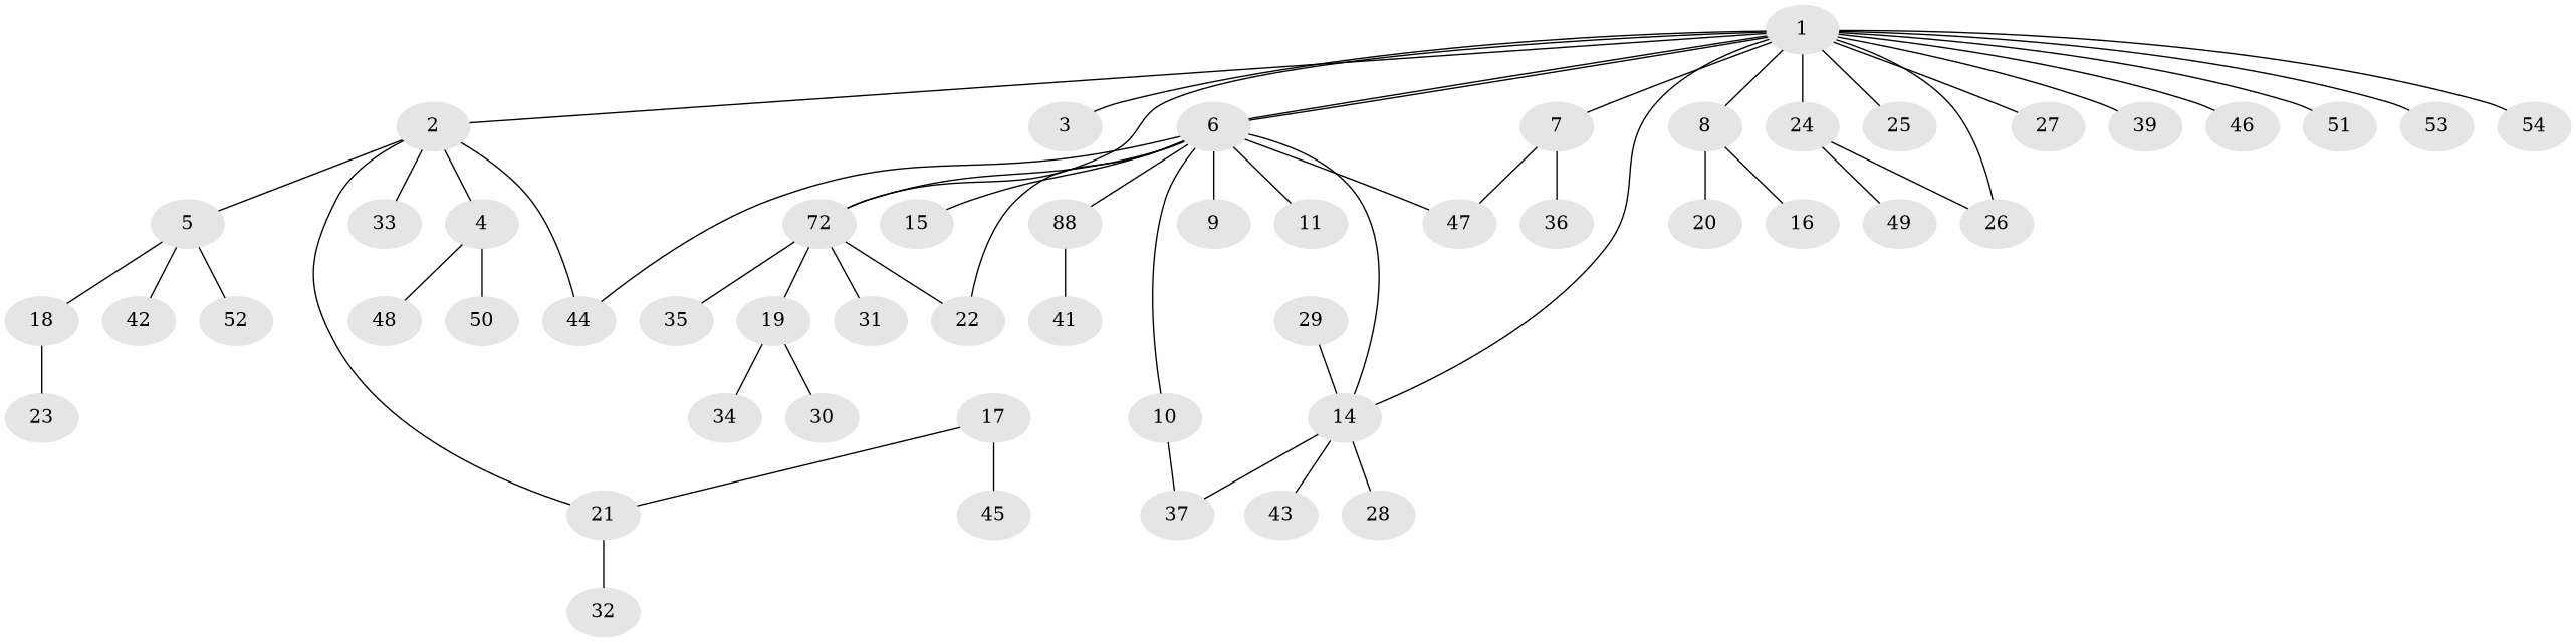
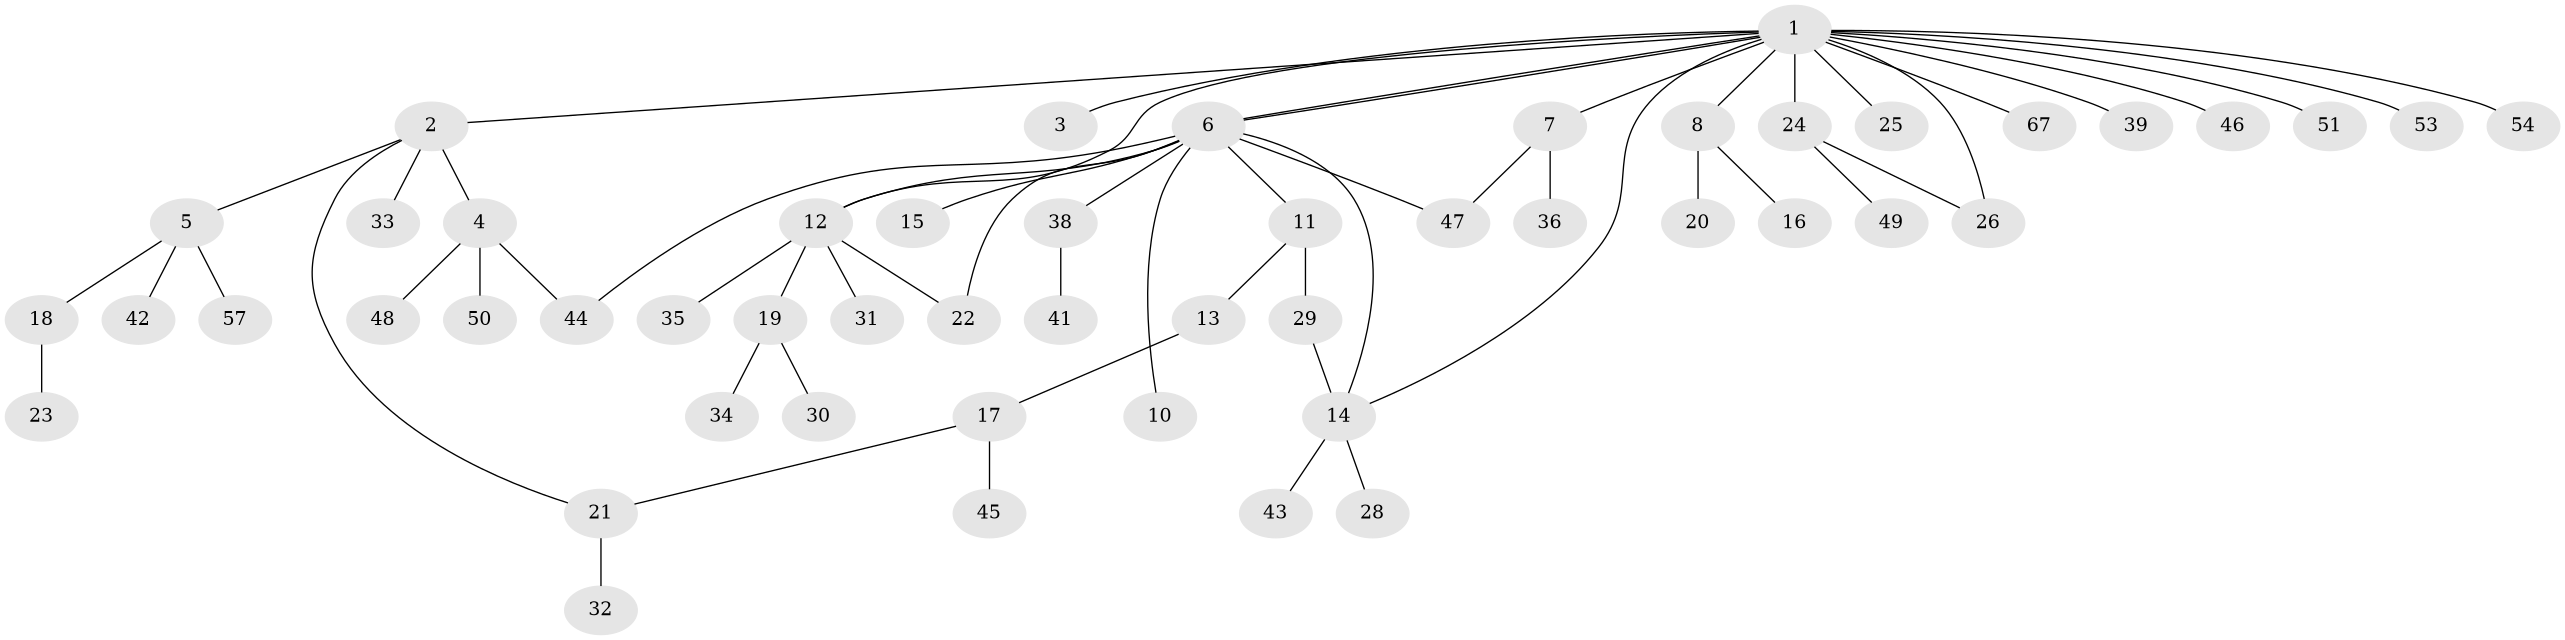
  graph {
    fontname="DejaVu Serif"
    node [color=gray90 fontname="DejaVu Serif" style=filled]
    edge [fontname="DejaVu Serif"]
    1
    2
    3
    6
    7
    8
-   12 [label=72]
+   12
    14
    24
    25
    26
-   27
+   27 [label=67]
    39
    46
    51
    53
    54
    4
    5
    21
    33
    44
-   9
    10
    11
    15
    22
-   38 [label=88]
+   38
    47
    36
    16
    20
    19
    31
    35
-   37
    28
    43
    49
    48
    50
    18
    42
-   52
+   52 [label=57]
    32
    23
+   13
    29
    41
    17
    30
    34
    45
    1 -- 2
    1 -- 3
    1 -- 6
    1 -- 6
    1 -- 7
    1 -- 8
    1 -- 12
    1 -- 14
    1 -- 24
    1 -- 25
    1 -- 26
    1 -- 27
    1 -- 39
    1 -- 46
    1 -- 51
    1 -- 53
    1 -- 54
    2 -- 4
    2 -- 5
    2 -- 21
    2 -- 33
    6 -- 12
    6 -- 14
    6 -- 44
-   6 -- 9
    6 -- 10
    6 -- 11
    6 -- 15
    6 -- 22
    6 -- 38
    6 -- 47
    7 -- 47
    7 -- 36
    8 -- 16
    8 -- 20
    12 -- 22
    12 -- 19
    12 -- 31
    12 -- 35
-   14 -- 37
    14 -- 28
    14 -- 43
    24 -- 26
    24 -- 49
-   2 -- 44
+   4 -- 44
    4 -- 48
    4 -- 50
    5 -- 18
    5 -- 42
    5 -- 52
    21 -- 32
-   10 -- 37
+   11 -- 13
+   11 -- 29
    38 -- 41
    19 -- 30
    19 -- 34
    18 -- 23
+   13 -- 17
    29 -- 14
    17 -- 21
    17 -- 45
  }
